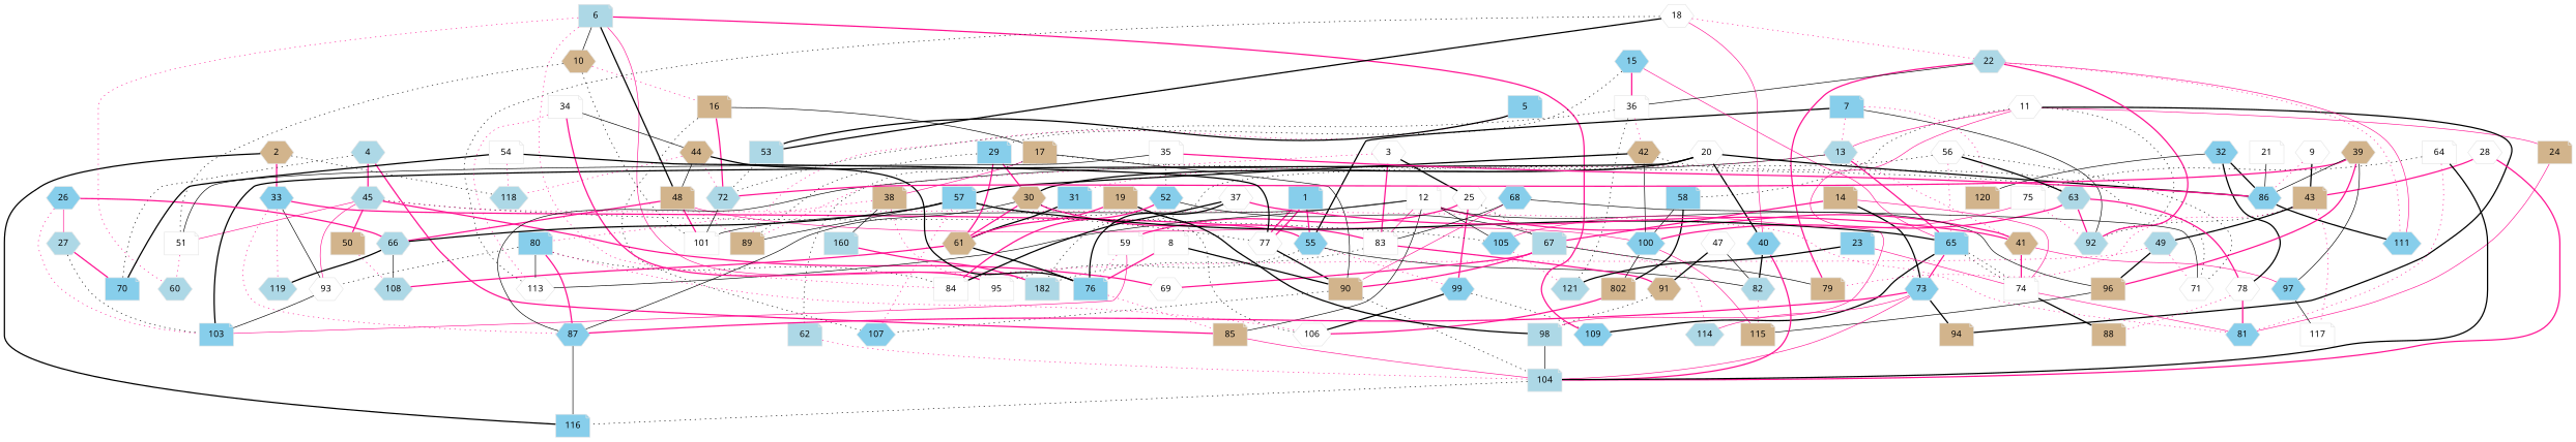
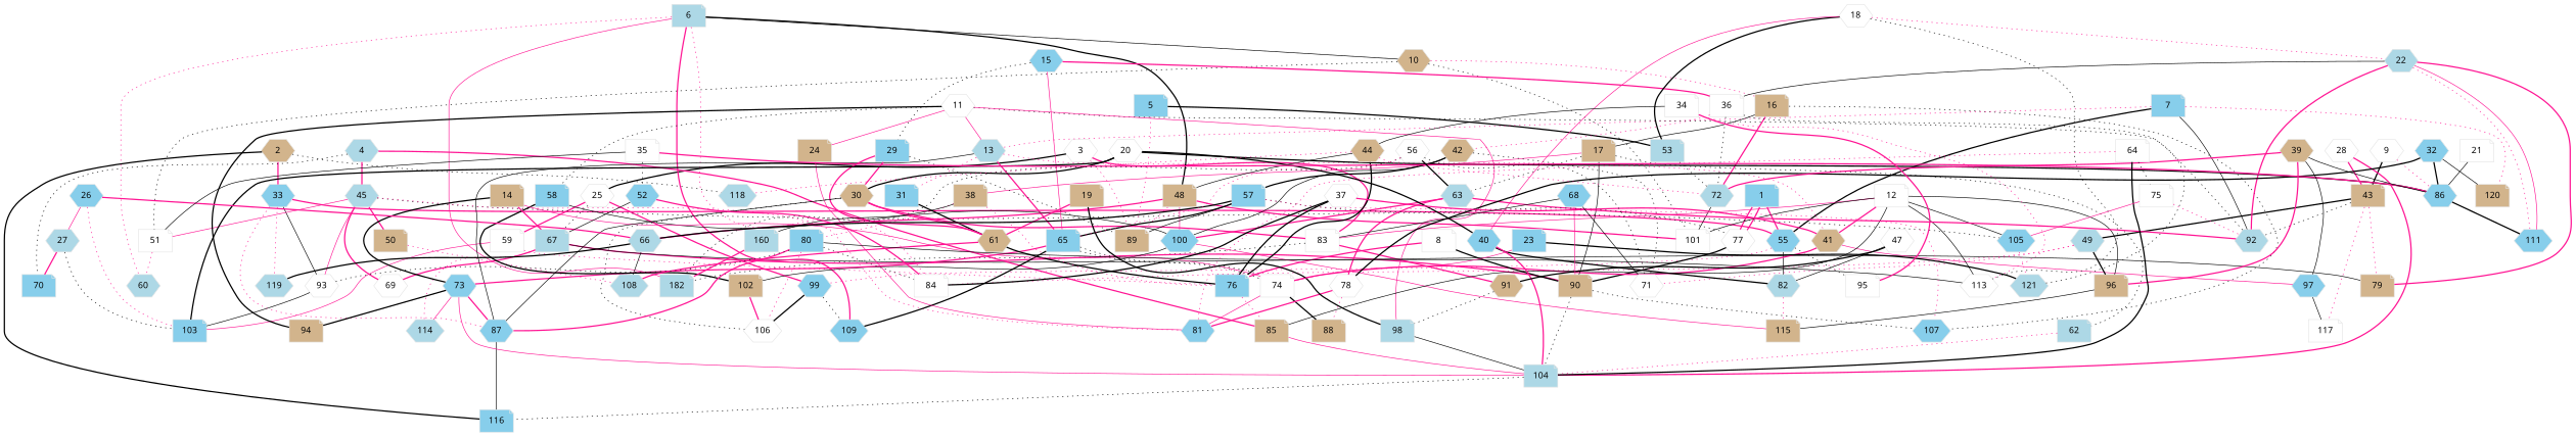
  graph {
    fontname="Noto Sans"
    node [color=gray90 fillcolor=white fontname="Noto Sans" shape=hexagon style=filled]
    edge [color=deeppink fontname="Noto Sans" style=bold]
    1 [fillcolor=skyblue shape=note]
    55 [fillcolor=skyblue]
    77
    99 [fillcolor=skyblue]
    95 [shape=note]
    82 [fillcolor=lightblue]
    90 [fillcolor=tan shape=note]
    2 [fillcolor=tan]
    33 [fillcolor=skyblue]
    116 [fillcolor=skyblue shape=note]
    118 [fillcolor=lightblue]
    87 [fillcolor=skyblue]
    93
    119 [fillcolor=lightblue]
    3
    25
    83 [shape=note]
    89 [fillcolor=tan shape=note]
    67 [fillcolor=lightblue shape=note]
    59 [shape=note]
    n21 [fillcolor=lightblue label=182 shape=note]
    91 [fillcolor=tan]
    4 [fillcolor=lightblue]
    45 [fillcolor=lightblue]
    70 [fillcolor=skyblue shape=note]
    85 [fillcolor=tan shape=note]
    51 [shape=note]
    105 [fillcolor=skyblue]
    81 [fillcolor=skyblue]
    50 [fillcolor=tan shape=note]
    69
    104 [fillcolor=lightblue shape=note]
    5 [fillcolor=skyblue shape=note]
    53 [fillcolor=lightblue shape=note]
    72 [fillcolor=lightblue]
    6 [fillcolor=lightblue shape=note]
    10 [fillcolor=tan]
    48 [fillcolor=tan shape=note]
    60 [fillcolor=lightblue]
    84 [shape=note]
    109 [fillcolor=skyblue]
    16 [fillcolor=tan shape=note]
    101 [shape=note]
    66 [fillcolor=lightblue]
    100 [fillcolor=skyblue]
    7 [fillcolor=skyblue shape=note]
    13 [fillcolor=lightblue]
    92 [fillcolor=lightblue]
    120 [fillcolor=tan shape=note]
    41 [fillcolor=tan]
    31 [fillcolor=skyblue shape=note]
    65 [fillcolor=skyblue shape=note]
    8 [shape=note]
    76 [fillcolor=skyblue shape=note]
    107 [fillcolor=skyblue]
    43 [fillcolor=tan shape=note]
    9
    86 [fillcolor=skyblue]
    79 [fillcolor=tan shape=note]
    49 [fillcolor=lightblue]
    117 [shape=note]
    111 [fillcolor=skyblue]
    17 [fillcolor=tan shape=note]
    11
    24 [fillcolor=tan shape=note]
    58 [fillcolor=skyblue shape=note]
    94 [fillcolor=tan shape=note]
    98 [fillcolor=lightblue shape=note]
-   102 [fillcolor=tan shape=note label=802]
+   102 [fillcolor=tan shape=note]
    12 [shape=note]
    96 [fillcolor=tan shape=note]
    113
    74 [shape=note]
    97 [fillcolor=skyblue]
    115 [fillcolor=tan shape=note]
    121 [fillcolor=lightblue]
    61 [fillcolor=tan]
    73 [fillcolor=skyblue]
    14 [fillcolor=tan shape=note]
    114 [fillcolor=lightblue]
    88 [fillcolor=tan shape=note]
    15 [fillcolor=skyblue]
    29 [fillcolor=skyblue shape=note]
    36 [shape=note]
    30 [fillcolor=tan]
    42 [fillcolor=tan]
    38 [fillcolor=tan shape=note]
    62 [fillcolor=lightblue shape=note]
    63 [fillcolor=lightblue]
    80 [fillcolor=skyblue shape=note]
    n91 [fillcolor=lightblue label=160 shape=note]
    78
    18
    22 [fillcolor=lightblue]
    40 [fillcolor=skyblue]
    19 [fillcolor=tan shape=note]
    108 [fillcolor=lightblue]
    20
    103 [fillcolor=skyblue shape=note]
    106
    21 [shape=note]
    23 [fillcolor=skyblue shape=note]
    26 [fillcolor=skyblue]
    27 [fillcolor=lightblue]
    28
    32 [fillcolor=skyblue]
    34 [shape=note]
    44 [fillcolor=tan]
    35 [shape=note]
    52 [fillcolor=skyblue]
    57 [fillcolor=skyblue shape=note]
    71
    37
    39 [fillcolor=tan]
    47
-   54 [shape=note]
    56
    64 [shape=note]
    75 [shape=note]
    68 [fillcolor=skyblue]
    1 -- 55
    1 -- 77
    1 -- 77
    55 -- 99 [style=dotted]
    55 -- 95 [color=black style=dotted]
    55 -- 82 [color=black style=solid]
    77 -- 90 [color=black]
    99 -- 109 [color=black style=dotted]
    99 -- 106 [color=black]
    82 -- 115 [style=dotted]
    90 -- 104 [color=black style=dotted]
    90 -- 107 [color=black style=dotted]
    2 -- 33
    2 -- 116 [color=black]
    2 -- 118 [color=black style=dotted]
    33 -- 55
    33 -- 87 [style=dotted]
    33 -- 93 [color=black style=solid]
    33 -- 119 [style=dotted]
    87 -- 116 [color=black style=solid]
    93 -- 103 [color=black style=solid]
    3 -- 25 [color=black]
    3 -- 83
    3 -- 89 [style=dotted]
    25 -- 99
    25 -- 67 [color=black style=dotted]
    25 -- 59
    83 -- n21 [color=black style=dotted]
    83 -- 91
    67 -- 90
    67 -- 69
    67 -- 79 [color=black style=solid]
    67 -- 114 [style=dotted]
    59 -- 76 [style=dotted]
    59 -- 103 [style=solid]
    91 -- 98 [color=black style=dotted]
    4 -- 45
    4 -- 70 [color=black style=dotted]
    4 -- 85
    45 -- 93 [style=solid]
    45 -- 51 [style=solid]
    45 -- 105 [color=black style=dotted]
    45 -- 81 [style=dotted]
    45 -- 50
    45 -- 69
    85 -- 104 [style=solid]
    51 -- 60 [style=dotted]
    105 -- 121 [style=dotted]
    50 -- 108 [style=dotted]
    104 -- 116 [color=black style=dotted]
    5 -- 89 [style=dotted]
    5 -- 53 [color=black]
    53 -- 72 [color=black style=dotted]
    72 -- 101 [color=black style=solid]
    6 -- n21 [style=solid]
    6 -- 10 [color=black style=solid]
    6 -- 48 [color=black]
    6 -- 60 [style=dotted]
    6 -- 84 [style=dotted]
    6 -- 109
    10 -- 51 [color=black style=dotted]
    10 -- 16 [style=dotted]
    10 -- 101 [color=black style=dotted]
    48 -- 89 [style=dotted]
    48 -- 101
    48 -- 66
    48 -- 100 [style=solid]
    16 -- 72
    16 -- 107 [color=black style=dotted]
    16 -- 17 [color=black style=solid]
    66 -- 119 [color=black]
    66 -- 108 [color=black style=solid]
    100 -- 102 [color=black style=solid]
    100 -- 115 [style=solid]
    7 -- 55 [color=black]
    7 -- 13 [style=dotted]
    7 -- 92 [color=black style=solid]
    7 -- 120 [style=dotted]
    13 -- 87 [color=black style=solid]
    13 -- 41 [style=dotted]
    13 -- 31 [style=dotted]
    13 -- 65
    41 -- 74
    41 -- 97 [style=solid]
    31 -- 61 [color=black]
    65 -- 109 [color=black]
    65 -- 74 [color=black style=dotted]
    65 -- 74 [color=black style=dotted]
    65 -- 73
    8 -- 90 [color=black]
    8 -- 76
    76 -- 85 [style=dotted]
    43 -- 92 [color=black style=dotted]
    43 -- 79 [style=dotted]
    43 -- 49 [color=black]
    43 -- 117 [style=dotted]
    9 -- 43 [color=black]
    9 -- 86 [style=dotted]
    86 -- 111 [color=black]
    49 -- 84 [style=dotted]
    49 -- 96 [color=black]
    49 -- 71 [style=dotted]
    17 -- 90 [color=black style=solid]
    17 -- 38 [style=solid]
    17 -- 62 [color=black style=dotted]
    17 -- 63 [color=black style=dotted]
    11 -- 13 [style=solid]
    11 -- 92 [color=black style=dotted]
    11 -- 24 [style=solid]
    11 -- 58 [color=black style=dotted]
    11 -- 94 [color=black]
    11 -- 98 [style=solid]
    24 -- 81 [style=solid]
    58 -- 100 [color=black style=solid]
    58 -- 102 [color=black]
    98 -- 104 [color=black style=solid]
    102 -- 106
    12 -- 83 [style=solid]
    12 -- 85 [color=black style=solid]
    12 -- 105 [color=black style=solid]
    12 -- 101 [color=black style=solid]
    12 -- 41
    12 -- 96 [color=black style=solid]
    12 -- 113 [color=black style=solid]
    96 -- 115 [color=black style=solid]
    74 -- 81 [style=solid]
    74 -- 88 [color=black]
    97 -- 117 [color=black style=solid]
    61 -- 76 [color=black]
    61 -- 108
    73 -- 87
    73 -- 104 [style=solid]
    73 -- 94 [color=black]
    73 -- 114 [style=solid]
    14 -- 67
    14 -- 74 [style=solid]
    14 -- 73 [color=black]
    15 -- 65 [style=solid]
    15 -- 29 [color=black style=dotted]
    15 -- 36
    29 -- 89 [color=black style=dotted]
    29 -- 61
    29 -- 30
    36 -- 72 [color=black style=dotted]
    36 -- 121 [color=black style=dotted]
    36 -- 42 [style=dotted]
    30 -- 87 [color=black style=solid]
    30 -- 83
    30 -- 61
    30 -- 106 [color=black style=dotted]
    42 -- 100 [color=black style=solid]
    42 -- 57 [color=black]
    42 -- 71 [color=black style=dotted]
    38 -- 76 [style=dotted]
    38 -- 80 [style=dotted]
    38 -- n91 [color=black style=solid]
    62 -- 104 [style=dotted]
    63 -- 100
    63 -- 92
    63 -- 78
    80 -- 87
    80 -- 93 [color=black style=dotted]
    80 -- 84 [color=black style=dotted]
    80 -- 113 [color=black style=solid]
    80 -- 106 [style=dotted]
    n91 -- n21
    78 -- 81
    78 -- 88 [style=dotted]
    18 -- 53 [color=black]
    18 -- 113 [color=black style=dotted]
    18 -- 22 [style=dotted]
    18 -- 40 [style=solid]
    22 -- 92
    22 -- 79
    22 -- 111 [style=dotted]
    22 -- 111 [style=solid]
    22 -- 36 [color=black style=solid]
    40 -- 82 [color=black]
    40 -- 104
    19 -- 98 [color=black]
    19 -- 61
    20 -- 86 [color=black]
    20 -- 30 [color=black]
    20 -- 40 [color=black]
    20 -- 103 [color=black]
    21 -- 86 [color=black style=solid]
    23 -- 74 [style=solid]
    23 -- 121 [color=black]
    26 -- 66
    26 -- 103 [style=dotted]
    26 -- 27 [style=solid]
    27 -- 70
    27 -- 103 [color=black style=dotted]
    28 -- 104
    28 -- 43
    32 -- 120 [color=black style=solid]
    32 -- 86 [color=black]
    32 -- 78 [color=black]
    34 -- 95
    34 -- 113 [style=dotted]
    34 -- 44 [color=black style=solid]
    44 -- 118 [style=dotted]
    44 -- 72 [style=dotted]
    44 -- 48 [color=black style=solid]
    44 -- 76 [color=black]
    35 -- 51 [color=black style=solid]
    35 -- 86
    35 -- 52 [color=black style=dotted]
    52 -- 67 [color=black style=solid]
    52 -- 84
    57 -- 77 [color=black style=dotted]
    57 -- 89 [color=black style=solid]
    57 -- 66 [color=black]
    57 -- 65 [color=black]
    57 -- 107 [style=dotted]
    37 -- 84 [color=black]
    37 -- 41
    37 -- 76 [color=black]
    39 -- 72
    39 -- 86 [color=black style=solid]
    39 -- 96
    39 -- 97 [color=black style=solid]
    47 -- 82 [color=black style=solid]
    47 -- 91 [color=black]
-   54 -- 77 [color=black]
-   54 -- 118 [style=dotted]
-   54 -- 70 [color=black]
    56 -- n21 [color=black style=dotted]
    56 -- 65 [style=dotted]
    56 -- 63 [color=black]
    56 -- 71 [color=black style=dotted]
    64 -- 81 [style=dotted]
    64 -- 104 [color=black]
    64 -- 75 [color=black style=dotted]
    75 -- 105 [style=solid]
    75 -- 92 [style=dotted]
    68 -- 90 [style=solid]
    68 -- 83 [color=black style=solid]
    68 -- 71 [color=black style=solid]
  }
